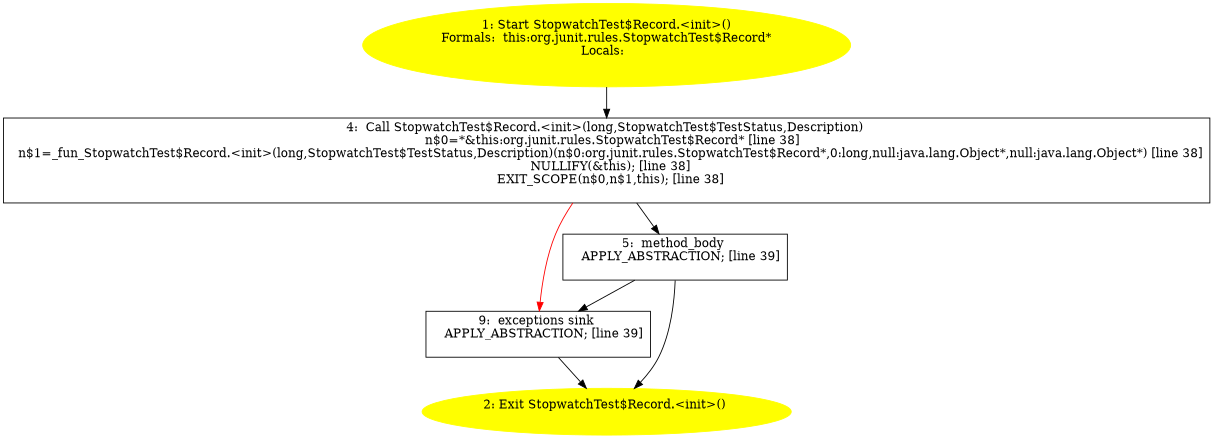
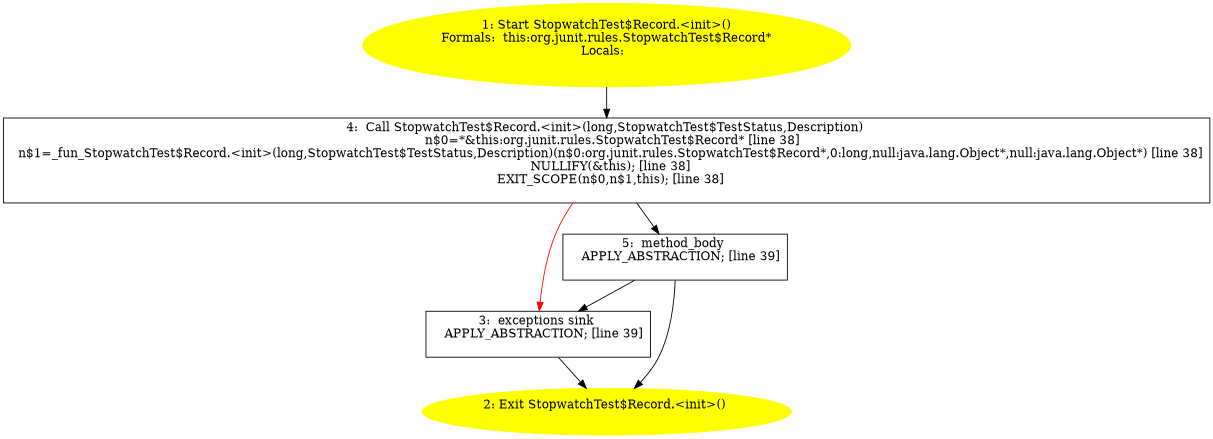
  digraph {
    node [shape=box]
    n1 [color=yellow label="1: Start StopwatchTest$Record.<init>()\nFormals:  this:org.junit.rules.StopwatchTest$Record*\nLocals:  \n  " style=filled shape=""]
    n2 [label="4:  Call StopwatchTest$Record.<init>(long,StopwatchTest$TestStatus,Description) \n   n$0=*&this:org.junit.rules.StopwatchTest$Record* [line 38]\n  n$1=_fun_StopwatchTest$Record.<init>(long,StopwatchTest$TestStatus,Description)(n$0:org.junit.rules.StopwatchTest$Record*,0:long,null:java.lang.Object*,null:java.lang.Object*) [line 38]\n  NULLIFY(&this); [line 38]\n  EXIT_SCOPE(n$0,n$1,this); [line 38]\n "]
-   n3 [label="9:  exceptions sink \n   APPLY_ABSTRACTION; [line 39]\n "]
+   n3 [label="3:  exceptions sink \n   APPLY_ABSTRACTION; [line 39]\n "]
    n4 [label="5:  method_body \n   APPLY_ABSTRACTION; [line 39]\n "]
    n5 [color=yellow label="2: Exit StopwatchTest$Record.<init>() \n  " style=filled shape=""]
    n1 -> n2
    n2 -> n3 [color=red]
    n2 -> n4
    n3 -> n5
    n4 -> n3 [color=black]
    n4 -> n5
  }
